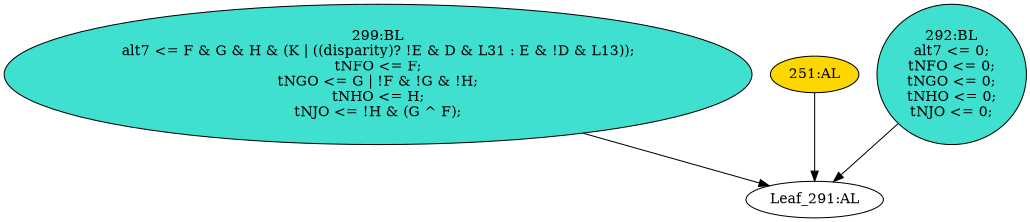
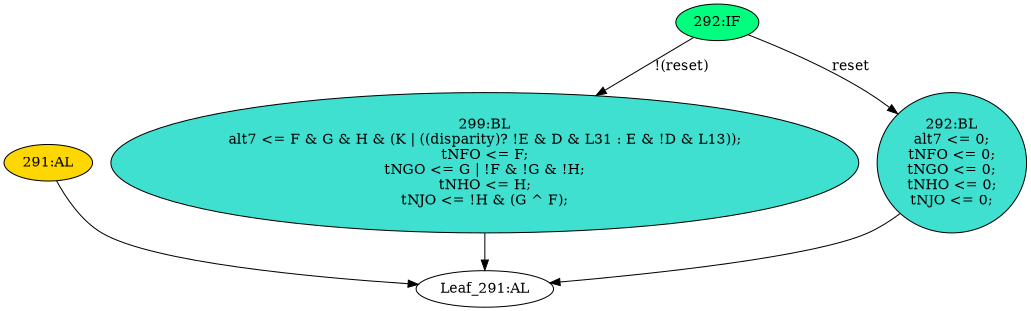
  strict digraph {
    node [fillcolor=turquoise statements="[]" style=filled typ=Block]
    edge [cond="[]" lineno=None]
    n1 [ast="<pyverilog.vparser.ast.Block object at 0x7f9359e8c6d0>" label="299:BL\nalt7 <= F & G & H & (K | ((disparity)? !E & D & L31 : E & !D & L13));\ntNFO <= F;\ntNGO <= G | !F & !G & !H;\ntNHO <= H;\ntNJO <= !H & (G ^ F);" statements="[<pyverilog.vparser.ast.NonblockingSubstitution object at 0x7f93384a3c90>, <pyverilog.vparser.ast.NonblockingSubstitution object at 0x7f9359ea2e10>, <pyverilog.vparser.ast.NonblockingSubstitution object at 0x7f9359ea2f50>, <pyverilog.vparser.ast.NonblockingSubstitution object at 0x7f9359e8c310>, <pyverilog.vparser.ast.NonblockingSubstitution object at 0x7f9359e8c450>]"]
    n2 [def_var="['alt7', 'tNGO', 'tNFO', 'tNJO', 'tNHO']" label="Leaf_291:AL" fillcolor="" statements="" style="" typ=""]
-   n3 [ast="<pyverilog.vparser.ast.Always object at 0x7f9359e8c710>" clk_sens=True fillcolor=gold label="251:AL" sens="['SBYTECLK', 'reset']" typ=Always use_var="['reset', 'E', 'D', 'G', 'F', 'H', 'K', 'L13', 'disparity', 'L31']"]
+   n3 [ast="<pyverilog.vparser.ast.Always object at 0x7f9359e8c710>" clk_sens=True fillcolor=gold label="291:AL" sens="['SBYTECLK', 'reset']" typ=Always use_var="['reset', 'E', 'D', 'G', 'F', 'H', 'K', 'L13', 'disparity', 'L31']"]
+   n4 [ast="<pyverilog.vparser.ast.IfStatement object at 0x7f9359e8c890>" fillcolor=springgreen label="292:IF" typ=IfStatement]
    n5 [ast="<pyverilog.vparser.ast.Block object at 0x7f9359e8c8d0>" label="292:BL\nalt7 <= 0;\ntNFO <= 0;\ntNGO <= 0;\ntNHO <= 0;\ntNJO <= 0;" statements="[<pyverilog.vparser.ast.NonblockingSubstitution object at 0x7f9359e8c910>, <pyverilog.vparser.ast.NonblockingSubstitution object at 0x7f9359e8ca50>, <pyverilog.vparser.ast.NonblockingSubstitution object at 0x7f9359e8cb90>, <pyverilog.vparser.ast.NonblockingSubstitution object at 0x7f9359e8ccd0>, <pyverilog.vparser.ast.NonblockingSubstitution object at 0x7f9359e8ce10>]"]
    n1 -> n2
    n3 -> n2
+   n4 -> n1 [cond="['reset']" label="!(reset)" lineno=292]
+   n4 -> n5 [cond="['reset']" label=reset lineno=292]
    n5 -> n2
  }
